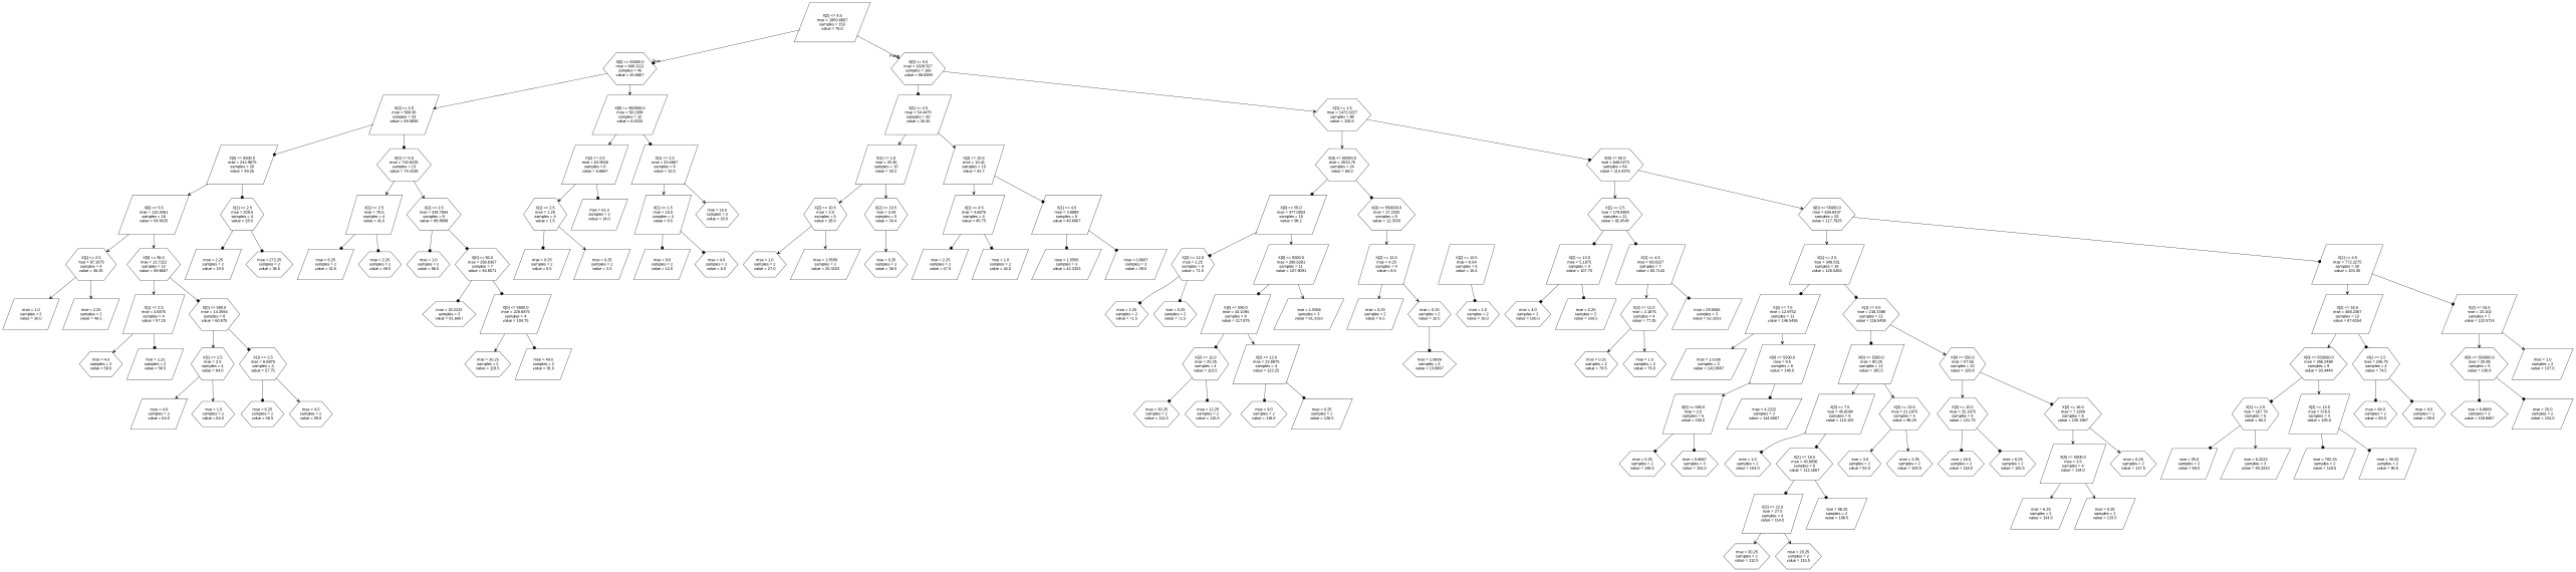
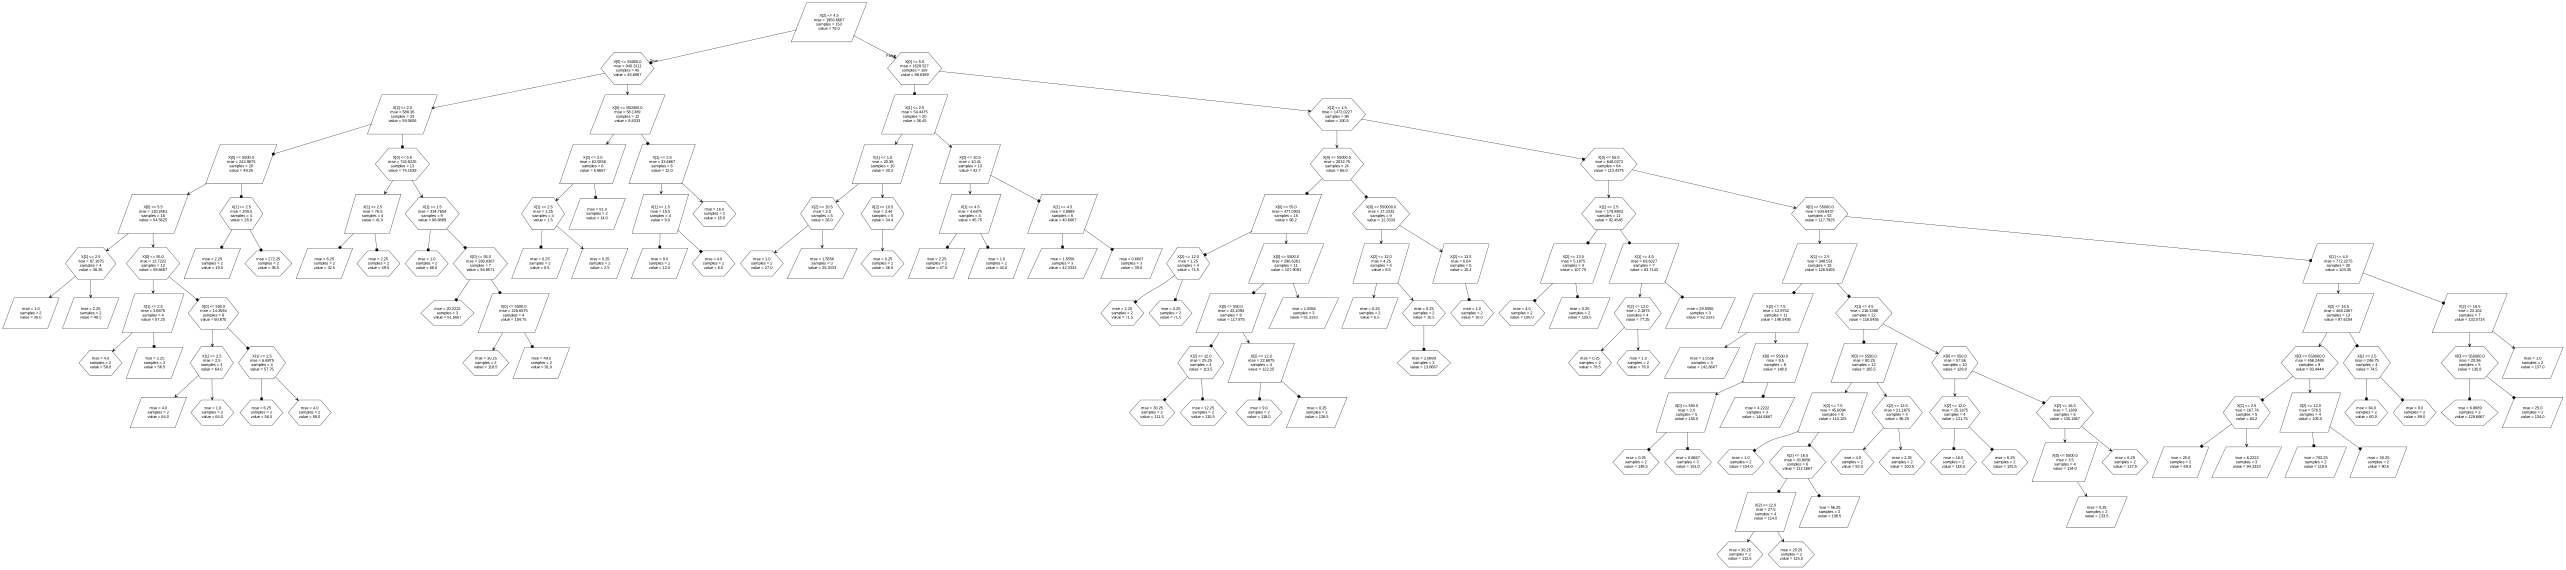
  digraph {
    fontname="Liberation Sans"
    node [fontname="Liberation Sans" shape=hexagon]
    edge [arrowhead=box fontname="Liberation Sans"]
    n1 [label="X[2] <= 4.5\nmse = 1950.6667\nsamples = 153\nvalue = 76.0" shape=parallelogram]
    n2 [label="X[0] <= 55000.0\nmse = 940.3111\nsamples = 45\nvalue = 45.6667"]
    n3 [label="X[0] <= 5.5\nmse = 1828.527\nsamples = 108\nvalue = 88.6389"]
    n4 [label="X[2] <= 2.0\nmse = 588.36\nsamples = 33\nvalue = 59.0606" shape=parallelogram]
    n5 [label="X[0] <= 550000.0\nmse = 58.1389\nsamples = 12\nvalue = 8.8333" shape=parallelogram]
    n6 [label="X[1] <= 2.5\nmse = 54.4475\nsamples = 20\nvalue = 36.45" shape=parallelogram]
    n7 [label="X[1] <= 1.5\nmse = 1472.0227\nsamples = 88\nvalue = 100.5"]
    n8 [label="X[0] <= 5500.0\nmse = 242.9875\nsamples = 20\nvalue = 49.25" shape=parallelogram]
    n9 [label="X[0] <= 5.5\nmse = 743.8225\nsamples = 13\nvalue = 74.1538"]
    n10 [label="X[2] <= 2.0\nmse = 62.5556\nsamples = 6\nvalue = 5.6667" shape=parallelogram]
    n11 [label="X[1] <= 2.5\nmse = 33.6667\nsamples = 6\nvalue = 12.0" shape=parallelogram]
    n12 [label="X[0] <= 5.5\nmse = 110.2461\nsamples = 16\nvalue = 54.5625" shape=parallelogram]
    n13 [label="X[1] <= 2.5\nmse = 209.5\nsamples = 4\nvalue = 28.0"]
    n14 [label="X[1] <= 2.5\nmse = 76.5\nsamples = 4\nvalue = 41.0" shape=parallelogram]
    n15 [label="X[1] <= 1.5\nmse = 334.7654\nsamples = 9\nvalue = 88.8889"]
    n16 [label="X[1] <= 2.5\nmse = 87.1875\nsamples = 4\nvalue = 36.25"]
    n17 [label="X[0] <= 55.0\nmse = 13.7222\nsamples = 12\nvalue = 59.6667"]
    n18 [label="mse = 2.25\nsamples = 2\nvalue = 19.5" shape=parallelogram]
    n19 [label="mse = 272.25\nsamples = 2\nvalue = 36.5"]
    n20 [label="mse = 1.0\nsamples = 2\nvalue = 30.0" shape=parallelogram]
    n21 [label="mse = 2.25\nsamples = 2\nvalue = 48.5" shape=parallelogram]
    n22 [label="X[1] <= 2.5\nmse = 3.6875\nsamples = 4\nvalue = 57.25" shape=parallelogram]
    n23 [label="X[0] <= 550.0\nmse = 14.3594\nsamples = 8\nvalue = 60.875"]
    n24 [label="mse = 4.0\nsamples = 2\nvalue = 58.0"]
    n25 [label="mse = 2.25\nsamples = 2\nvalue = 56.5" shape=parallelogram]
    n26 [label="X[1] <= 2.5\nmse = 2.5\nsamples = 4\nvalue = 64.0"]
    n27 [label="X[1] <= 2.5\nmse = 6.6875\nsamples = 4\nvalue = 57.75"]
    n28 [label="mse = 4.0\nsamples = 2\nvalue = 64.0" shape=parallelogram]
    n29 [label="mse = 1.0\nsamples = 2\nvalue = 64.0"]
    n30 [label="mse = 6.25\nsamples = 2\nvalue = 56.5"]
    n31 [label="mse = 4.0\nsamples = 2\nvalue = 59.0"]
    n32 [label="mse = 6.25\nsamples = 2\nvalue = 32.5" shape=parallelogram]
    n33 [label="mse = 2.25\nsamples = 2\nvalue = 49.5"]
    n34 [label="mse = 1.0\nsamples = 2\nvalue = 68.0"]
    n35 [label="X[0] <= 55.0\nmse = 269.8367\nsamples = 7\nvalue = 94.8571"]
    n36 [label="mse = 20.2222\nsamples = 3\nvalue = 81.6667"]
    n37 [label="X[0] <= 5500.0\nmse = 228.6875\nsamples = 4\nvalue = 104.75" shape=parallelogram]
    n38 [label="mse = 30.25\nsamples = 2\nvalue = 118.5"]
    n39 [label="mse = 49.0\nsamples = 2\nvalue = 91.0" shape=parallelogram]
    n40 [label="X[1] <= 2.5\nmse = 1.25\nsamples = 4\nvalue = 1.5"]
    n41 [label="mse = 81.0\nsamples = 2\nvalue = 14.0" shape=parallelogram]
    n42 [label="X[1] <= 1.5\nmse = 15.5\nsamples = 4\nvalue = 9.0" shape=parallelogram]
    n43 [label="mse = 16.0\nsamples = 2\nvalue = 18.0"]
    n44 [label="mse = 0.25\nsamples = 2\nvalue = 0.5" shape=parallelogram]
    n45 [label="mse = 0.25\nsamples = 2\nvalue = 2.5" shape=parallelogram]
    n46 [label="mse = 9.0\nsamples = 2\nvalue = 12.0" shape=parallelogram]
    n47 [label="mse = 4.0\nsamples = 2\nvalue = 6.0"]
    n48 [label="X[1] <= 1.5\nmse = 20.36\nsamples = 10\nvalue = 30.2" shape=parallelogram]
    n49 [label="X[2] <= 10.5\nmse = 10.41\nsamples = 10\nvalue = 42.7" shape=parallelogram]
    n50 [label="X[0] <= 55000.0\nmse = 2032.75\nsamples = 24\nvalue = 66.0"]
    n51 [label="X[0] <= 55.0\nmse = 648.0273\nsamples = 64\nvalue = 113.4375"]
    n52 [label="X[2] <= 10.5\nmse = 2.0\nsamples = 5\nvalue = 26.0"]
    n53 [label="X[2] <= 10.5\nmse = 3.44\nsamples = 5\nvalue = 34.4"]
    n54 [label="X[1] <= 4.5\nmse = 4.6875\nsamples = 4\nvalue = 45.75" shape=parallelogram]
    n55 [label="X[1] <= 4.5\nmse = 3.8889\nsamples = 6\nvalue = 40.6667" shape=parallelogram]
    n56 [label="mse = 1.0\nsamples = 2\nvalue = 27.0"]
    n57 [label="mse = 1.5556\nsamples = 3\nvalue = 25.3333" shape=parallelogram]
    n58 [label="mse = 0.25\nsamples = 2\nvalue = 36.5"]
    n59 [label="mse = 2.25\nsamples = 2\nvalue = 47.5" shape=parallelogram]
    n60 [label="mse = 1.0\nsamples = 2\nvalue = 44.0" shape=parallelogram]
    n61 [label="mse = 1.5556\nsamples = 3\nvalue = 42.3333" shape=parallelogram]
    n62 [label="mse = 0.6667\nsamples = 3\nvalue = 39.0" shape=parallelogram]
    n63 [label="X[0] <= 55.0\nmse = 477.0933\nsamples = 15\nvalue = 98.2" shape=parallelogram]
    n64 [label="X[0] <= 550000.0\nmse = 17.3333\nsamples = 9\nvalue = 12.3333"]
    n65 [label="X[1] <= 2.5\nmse = 179.8843\nsamples = 11\nvalue = 92.4545"]
    n66 [label="X[0] <= 55000.0\nmse = 634.8437\nsamples = 53\nvalue = 117.7925"]
    n67 [label="X[2] <= 12.0\nmse = 1.25\nsamples = 4\nvalue = 71.5"]
    n68 [label="X[0] <= 5500.0\nmse = 296.6281\nsamples = 11\nvalue = 107.9091" shape=parallelogram]
    n69 [label="X[2] <= 12.0\nmse = 4.25\nsamples = 4\nvalue = 8.5" shape=parallelogram]
    n70 [label="X[2] <= 13.5\nmse = 6.64\nsamples = 5\nvalue = 15.4" shape=parallelogram]
    n71 [label="mse = 2.25\nsamples = 2\nvalue = 71.5"]
    n72 [label="mse = 0.25\nsamples = 2\nvalue = 71.5"]
    n73 [label="X[0] <= 550.0\nmse = 43.1094\nsamples = 8\nvalue = 117.875" shape=parallelogram]
    n74 [label="mse = 1.5556\nsamples = 3\nvalue = 81.3333" shape=parallelogram]
    n75 [label="X[2] <= 12.0\nmse = 25.25\nsamples = 4\nvalue = 113.5"]
    n76 [label="X[2] <= 12.0\nmse = 22.6875\nsamples = 4\nvalue = 122.25" shape=parallelogram]
    n77 [label="mse = 30.25\nsamples = 2\nvalue = 111.5"]
    n78 [label="mse = 12.25\nsamples = 2\nvalue = 115.5"]
    n79 [label="mse = 9.0\nsamples = 2\nvalue = 118.0"]
    n80 [label="mse = 0.25\nsamples = 2\nvalue = 126.5" shape=parallelogram]
    n81 [label="mse = 0.25\nsamples = 2\nvalue = 6.5" shape=parallelogram]
    n82 [label="mse = 0.25\nsamples = 2\nvalue = 10.5"]
    n83 [label="mse = 1.0\nsamples = 2\nvalue = 18.0"]
    n84 [label="mse = 2.8889\nsamples = 3\nvalue = 13.6667"]
    n85 [label="X[2] <= 13.5\nmse = 5.1875\nsamples = 4\nvalue = 107.75" shape=parallelogram]
    n86 [label="X[1] <= 4.5\nmse = 69.6327\nsamples = 7\nvalue = 83.7143" shape=parallelogram]
    n87 [label="X[1] <= 2.5\nmse = 348.551\nsamples = 33\nvalue = 126.5455" shape=parallelogram]
    n88 [label="X[1] <= 4.5\nmse = 772.2275\nsamples = 20\nvalue = 103.35" shape=parallelogram]
    n89 [label="mse = 4.0\nsamples = 2\nvalue = 106.0"]
    n90 [label="mse = 0.25\nsamples = 2\nvalue = 109.5" shape=parallelogram]
    n91 [label="X[2] <= 12.0\nmse = 2.1875\nsamples = 4\nvalue = 77.25"]
    n92 [label="mse = 29.5556\nsamples = 3\nvalue = 92.3333" shape=parallelogram]
    n93 [label="mse = 0.25\nsamples = 2\nvalue = 78.5"]
    n94 [label="mse = 1.0\nsamples = 2\nvalue = 76.0"]
    n95 [label="X[2] <= 7.5\nmse = 12.9752\nsamples = 11\nvalue = 146.5455" shape=parallelogram]
    n96 [label="X[1] <= 4.5\nmse = 216.3388\nsamples = 22\nvalue = 116.5455"]
    n97 [label="X[2] <= 16.5\nmse = 468.2367\nsamples = 13\nvalue = 87.6154" shape=parallelogram]
    n98 [label="X[2] <= 16.5\nmse = 23.102\nsamples = 7\nvalue = 132.5714" shape=parallelogram]
    n99 [label="mse = 1.5556\nsamples = 3\nvalue = 142.6667" shape=parallelogram]
    n100 [label="X[0] <= 5500.0\nmse = 9.5\nsamples = 8\nvalue = 148.0" shape=parallelogram]
    n101 [label="X[0] <= 5500.0\nmse = 80.25\nsamples = 12\nvalue = 105.5" shape=parallelogram]
    n102 [label="X[0] <= 550.0\nmse = 57.56\nsamples = 10\nvalue = 129.8"]
    n103 [label="X[0] <= 550.0\nmse = 2.0\nsamples = 5\nvalue = 150.0" shape=parallelogram]
    n104 [label="mse = 4.2222\nsamples = 3\nvalue = 144.6667" shape=parallelogram]
    n105 [label="mse = 0.25\nsamples = 2\nvalue = 148.5"]
    n106 [label="mse = 0.6667\nsamples = 3\nvalue = 151.0"]
    n107 [label="X[2] <= 7.5\nmse = 45.6094\nsamples = 8\nvalue = 110.125" shape=parallelogram]
    n108 [label="X[2] <= 13.5\nmse = 21.1875\nsamples = 4\nvalue = 96.25"]
    n109 [label="X[2] <= 12.0\nmse = 25.1875\nsamples = 4\nvalue = 121.75"]
    n110 [label="X[2] <= 16.5\nmse = 7.1389\nsamples = 6\nvalue = 135.1667"]
    n111 [label="mse = 1.0\nsamples = 2\nvalue = 104.0"]
    n112 [label="X[2] <= 16.5\nmse = 43.8056\nsamples = 6\nvalue = 112.1667"]
    n113 [label="mse = 4.0\nsamples = 2\nvalue = 92.0"]
    n114 [label="mse = 2.25\nsamples = 2\nvalue = 100.5"]
    n115 [label="X[2] <= 12.0\nmse = 27.5\nsamples = 4\nvalue = 114.0" shape=parallelogram]
    n116 [label="mse = 56.25\nsamples = 2\nvalue = 108.5" shape=parallelogram]
    n117 [label="mse = 30.25\nsamples = 2\nvalue = 112.5"]
    n118 [label="mse = 20.25\nsamples = 2\nvalue = 115.5"]
    n119 [label="mse = 16.0\nsamples = 2\nvalue = 118.0"]
    n120 [label="mse = 6.25\nsamples = 2\nvalue = 125.5"]
    n121 [label="X[0] <= 5500.0\nmse = 3.5\nsamples = 4\nvalue = 134.0" shape=parallelogram]
    n122 [label="mse = 6.25\nsamples = 2\nvalue = 137.5"]
-   n123 [label="mse = 6.25\nsamples = 2\nvalue = 134.5" shape=parallelogram]
    n124 [label="mse = 0.25\nsamples = 2\nvalue = 133.5" shape=parallelogram]
    n125 [label="X[0] <= 550000.0\nmse = 456.2469\nsamples = 9\nvalue = 93.4444"]
    n126 [label="X[1] <= 2.5\nmse = 246.75\nsamples = 4\nvalue = 74.5"]
    n127 [label="X[0] <= 550000.0\nmse = 20.96\nsamples = 5\nvalue = 130.8"]
    n128 [label="mse = 1.0\nsamples = 2\nvalue = 137.0" shape=parallelogram]
    n129 [label="X[1] <= 2.5\nmse = 167.76\nsamples = 5\nvalue = 84.2"]
    n130 [label="X[2] <= 12.0\nmse = 576.5\nsamples = 4\nvalue = 105.0" shape=parallelogram]
    n131 [label="mse = 64.0\nsamples = 2\nvalue = 60.0"]
    n132 [label="mse = 9.0\nsamples = 2\nvalue = 89.0"]
    n133 [label="mse = 25.0\nsamples = 2\nvalue = 69.0" shape=parallelogram]
    n134 [label="mse = 6.2222\nsamples = 3\nvalue = 94.3333" shape=parallelogram]
    n135 [label="mse = 702.25\nsamples = 2\nvalue = 119.5" shape=parallelogram]
    n136 [label="mse = 30.25\nsamples = 2\nvalue = 90.5" shape=parallelogram]
    n137 [label="mse = 6.8889\nsamples = 3\nvalue = 128.6667"]
    n138 [label="mse = 25.0\nsamples = 2\nvalue = 134.0" shape=parallelogram]
    n1 -> n2 [headlabel=True labelangle=45 labeldistance=2.5]
    n1 -> n3 [arrowhead=vee headlabel=False labelangle=-45 labeldistance=2.5]
    n2 -> n4 [arrowhead=vee]
    n2 -> n5 [arrowhead=vee]
    n3 -> n6
    n3 -> n7 [arrowhead=vee]
    n4 -> n8
    n4 -> n9
    n5 -> n10 [arrowhead=vee]
    n5 -> n11
    n6 -> n48 [arrowhead=vee]
    n6 -> n49 [arrowhead=vee]
    n7 -> n50 [arrowhead=vee]
    n7 -> n51
    n8 -> n12 [arrowhead=vee]
    n8 -> n13
    n9 -> n14 [arrowhead=vee]
    n9 -> n15 [arrowhead=vee]
    n10 -> n40 [arrowhead=vee]
    n10 -> n41
    n11 -> n42 [arrowhead=vee]
    n11 -> n43 [arrowhead=vee]
    n12 -> n16 [arrowhead=vee]
    n12 -> n17 [arrowhead=vee]
    n13 -> n18
    n13 -> n19
    n14 -> n32
    n14 -> n33
    n15 -> n34
    n15 -> n35
    n16 -> n20 [arrowhead=vee]
    n16 -> n21 [arrowhead=vee]
    n17 -> n22 [arrowhead=vee]
    n17 -> n23
    n22 -> n24 [arrowhead=vee]
    n22 -> n25
    n23 -> n26 [arrowhead=vee]
    n23 -> n27
    n26 -> n28 [arrowhead=vee]
    n26 -> n29 [arrowhead=vee]
    n27 -> n30
    n27 -> n31 [arrowhead=vee]
    n35 -> n36
    n35 -> n37
    n37 -> n38 [arrowhead=vee]
    n37 -> n39
    n40 -> n44
    n40 -> n45 [arrowhead=vee]
    n42 -> n46
    n42 -> n47
    n48 -> n52 [arrowhead=vee]
    n48 -> n53 [arrowhead=vee]
    n49 -> n54 [arrowhead=vee]
    n49 -> n55
    n50 -> n63
    n50 -> n64
    n51 -> n65 [arrowhead=vee]
    n51 -> n66 [arrowhead=vee]
    n52 -> n56 [arrowhead=vee]
    n52 -> n57 [arrowhead=vee]
    n53 -> n58 [arrowhead=vee]
    n54 -> n59
    n54 -> n60
    n55 -> n61
    n55 -> n62
    n63 -> n67
    n63 -> n68 [arrowhead=vee]
    n64 -> n69 [arrowhead=vee]
+   n64 -> n70 [arrowhead=vee]
    n65 -> n85
    n65 -> n86
    n66 -> n87 [arrowhead=vee]
    n66 -> n88
    n67 -> n71
    n67 -> n72
    n68 -> n73
    n68 -> n74 [arrowhead=vee]
    n69 -> n81 [arrowhead=vee]
    n69 -> n82 [arrowhead=vee]
    n70 -> n83
    n73 -> n75
    n73 -> n76 [arrowhead=vee]
    n75 -> n77
    n75 -> n78
    n76 -> n79
    n76 -> n80
    n82 -> n84
    n85 -> n89
    n85 -> n90
    n86 -> n91 [arrowhead=vee]
    n86 -> n92
    n87 -> n95
    n87 -> n96
    n88 -> n97 [arrowhead=vee]
    n88 -> n98
    n91 -> n93 [arrowhead=vee]
    n91 -> n94 [arrowhead=vee]
    n95 -> n99 [arrowhead=vee]
    n95 -> n100 [arrowhead=vee]
    n96 -> n101
    n96 -> n102 [arrowhead=vee]
    n97 -> n125 [arrowhead=vee]
    n97 -> n126
    n98 -> n127 [arrowhead=vee]
    n98 -> n128 [arrowhead=vee]
    n100 -> n103 [arrowhead=vee]
    n100 -> n104
    n101 -> n107 [arrowhead=vee]
    n101 -> n108 [arrowhead=vee]
    n102 -> n109 [arrowhead=vee]
    n102 -> n110
    n103 -> n105
    n103 -> n106
    n107 -> n111
    n107 -> n112
    n108 -> n113 [arrowhead=vee]
    n108 -> n114 [arrowhead=vee]
    n109 -> n119
    n109 -> n120
    n110 -> n121 [arrowhead=vee]
    n110 -> n122 [arrowhead=vee]
    n112 -> n115
    n112 -> n116
    n115 -> n117 [arrowhead=vee]
    n115 -> n118 [arrowhead=vee]
-   n121 -> n123 [arrowhead=vee]
    n121 -> n124 [arrowhead=vee]
    n125 -> n129
    n125 -> n130 [arrowhead=vee]
    n126 -> n131
    n126 -> n132
    n127 -> n137
    n127 -> n138
    n129 -> n133
    n129 -> n134 [arrowhead=vee]
    n130 -> n135
    n130 -> n136
  }
